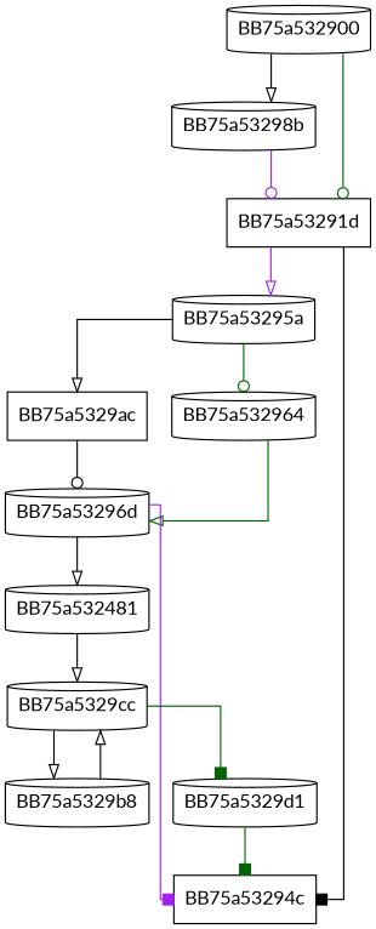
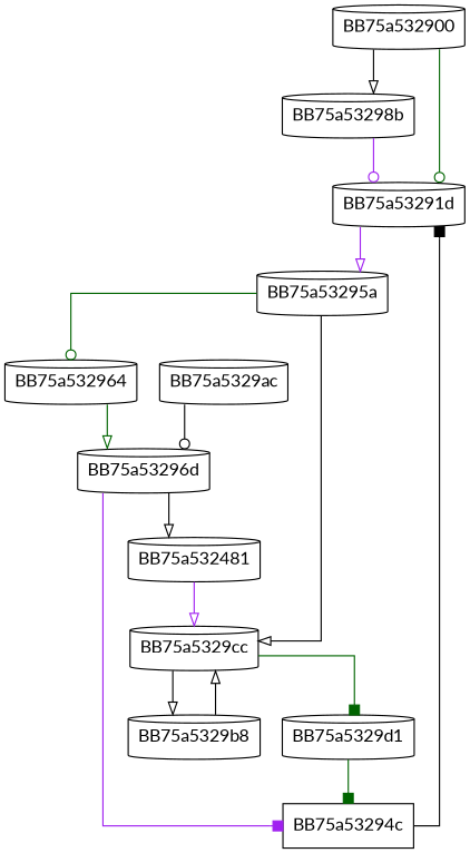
  digraph {
    fontname=Lato
    splines=ortho
    node [fontname=Lato shape=cylinder]
    edge [arrowhead=onormal color=black fontname=Lato]
    BB75a532900
    BB75a53298b
-   BB75a53291d [shape=box]
+   BB75a53291d
    BB75a53295a
    BB75a53294c [shape=box]
-   BB75a5329ac [shape=box]
+   BB75a5329ac
    BB75a532964
    BB75a53296d
    n9 [label=BB75a532481]
    BB75a5329cc
    BB75a5329b8
    BB75a5329d1
    BB75a532900 -> BB75a53298b
    BB75a532900 -> BB75a53291d [arrowhead=odot color=darkgreen]
    BB75a53298b -> BB75a53291d [arrowhead=odot color=purple]
    BB75a53291d -> BB75a53295a [color=purple]
-   BB75a53291d -> BB75a53294c [arrowhead=box]
-   BB75a53295a -> BB75a5329ac
+   BB75a53294c -> BB75a53291d [arrowhead=box]
+   BB75a53295a -> BB75a5329cc
    BB75a53295a -> BB75a532964 [arrowhead=odot color=darkgreen]
    BB75a5329ac -> BB75a53296d [arrowhead=odot]
    BB75a532964 -> BB75a53296d [color=darkgreen]
    BB75a53296d -> BB75a53294c [arrowhead=box color=purple]
    BB75a53296d -> n9
-   n9 -> BB75a5329cc
+   n9 -> BB75a5329cc [color=purple]
    BB75a5329cc -> BB75a5329b8
    BB75a5329cc -> BB75a5329d1 [arrowhead=box color=darkgreen]
    BB75a5329b8 -> BB75a5329cc
    BB75a5329d1 -> BB75a53294c [arrowhead=box color=darkgreen]
  }
